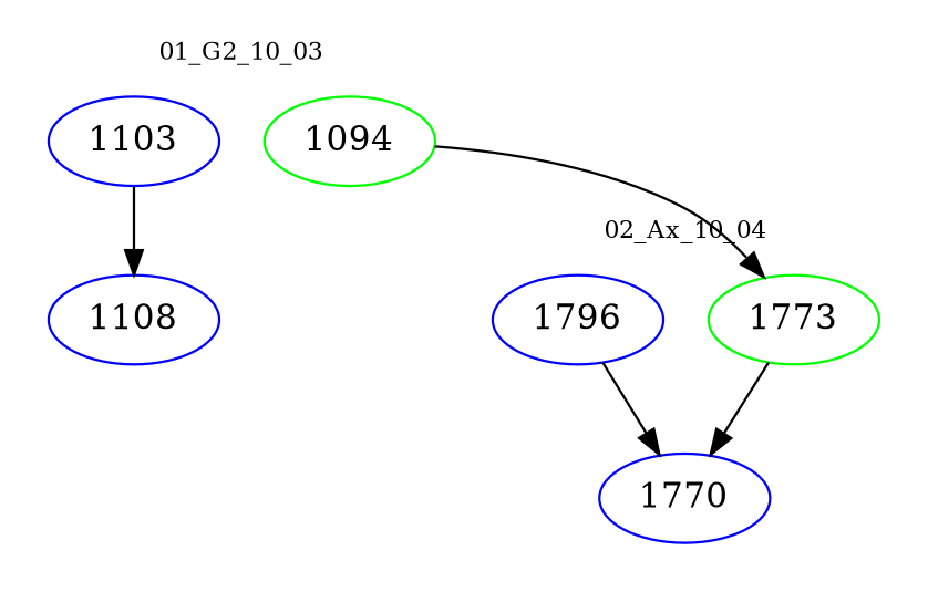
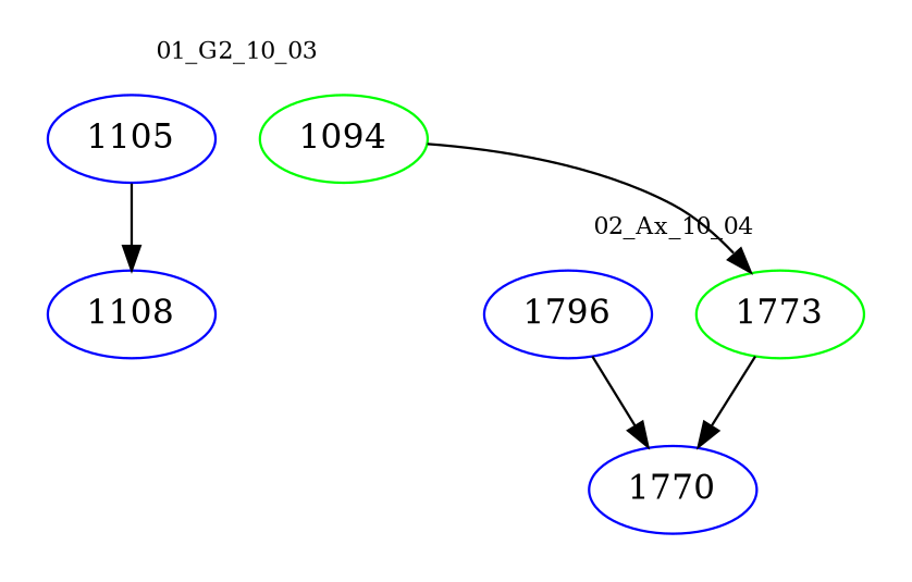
  digraph {
    node [color=blue]
    edge [color=black]
    n1 [color=green label=1773]
    n2 [label=1770]
    n3 [label=1796]
    n4 [color=green label=1094]
-   n5 [label=1103]
+   n5 [label=1105]
    n6 [label=1108]
    subgraph cluster_1 {
      color=white
      fontsize=10
      label="02_Ax_10_04"
      n1
      n2
      n3
    }
    subgraph cluster_2 {
      color=white
      fontsize=10
      label="01_G2_10_03"
      n4
      n5
      n6
    }
    n1 -> n2
    n3 -> n2
    n4 -> n1
    n5 -> n6
  }
